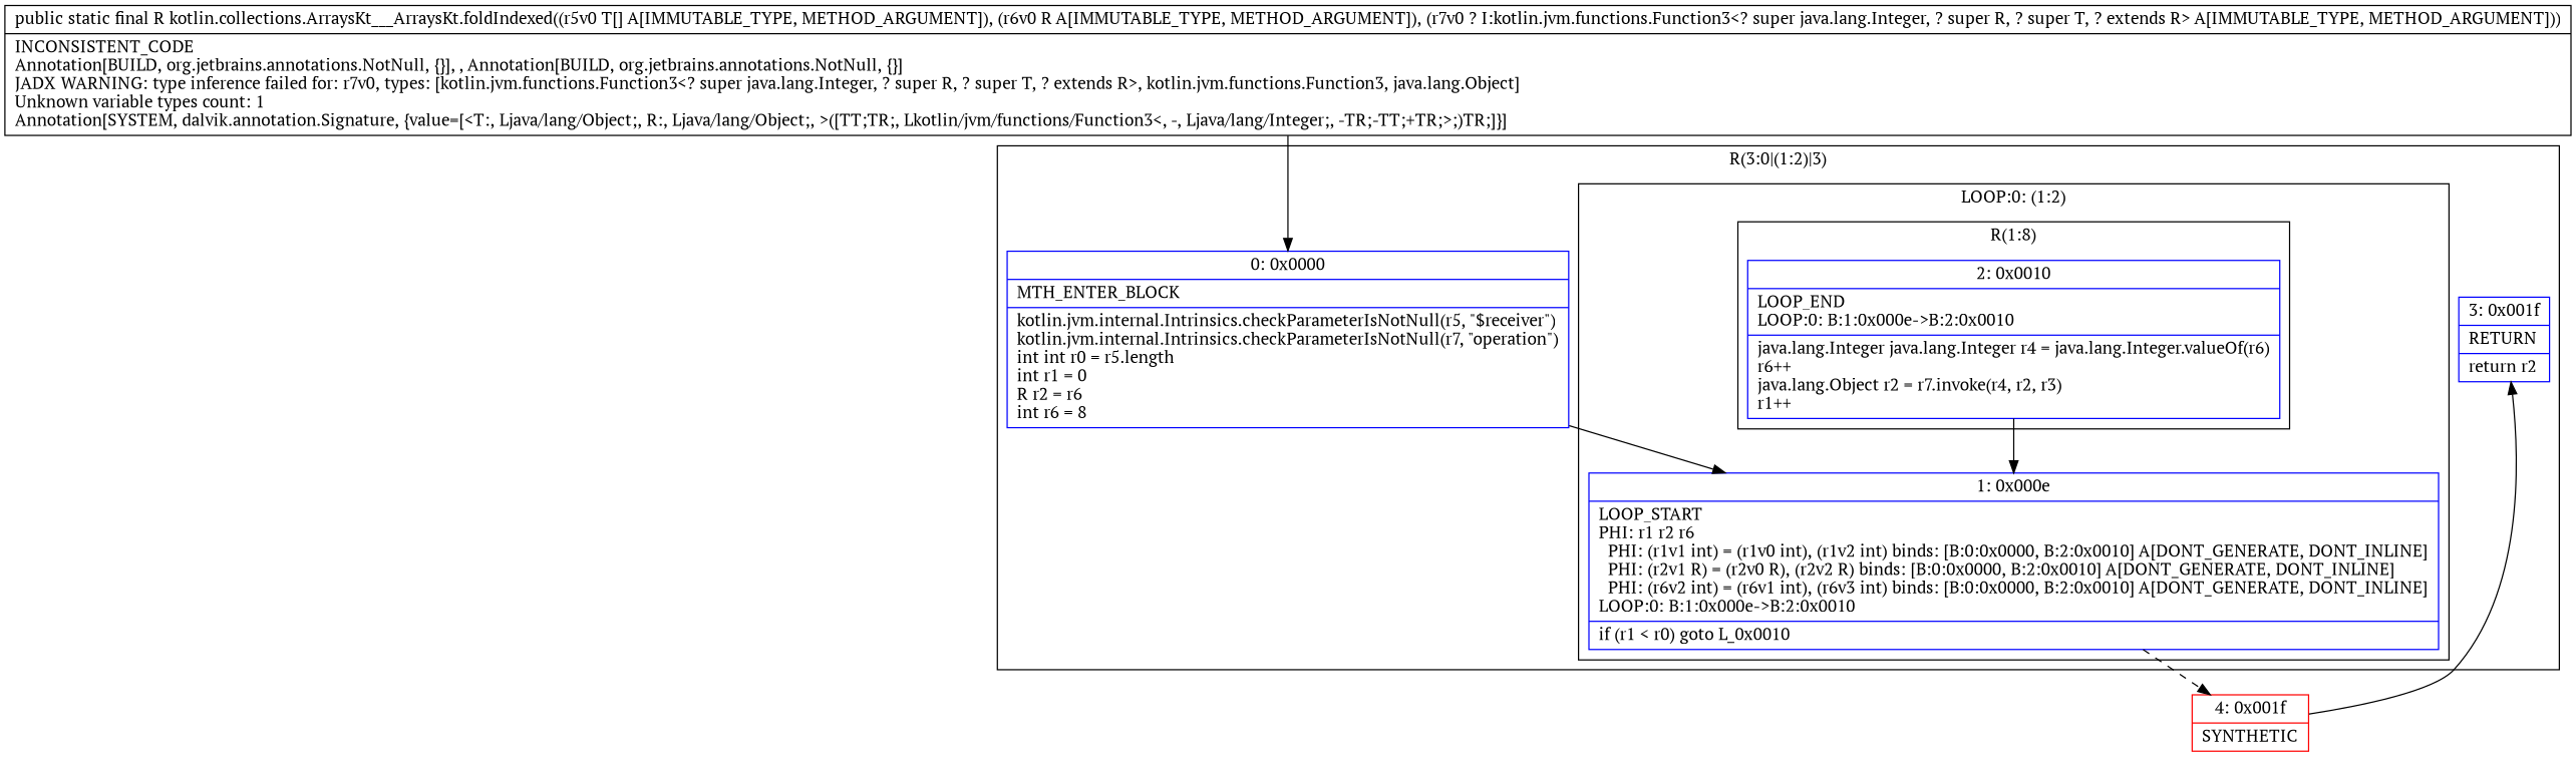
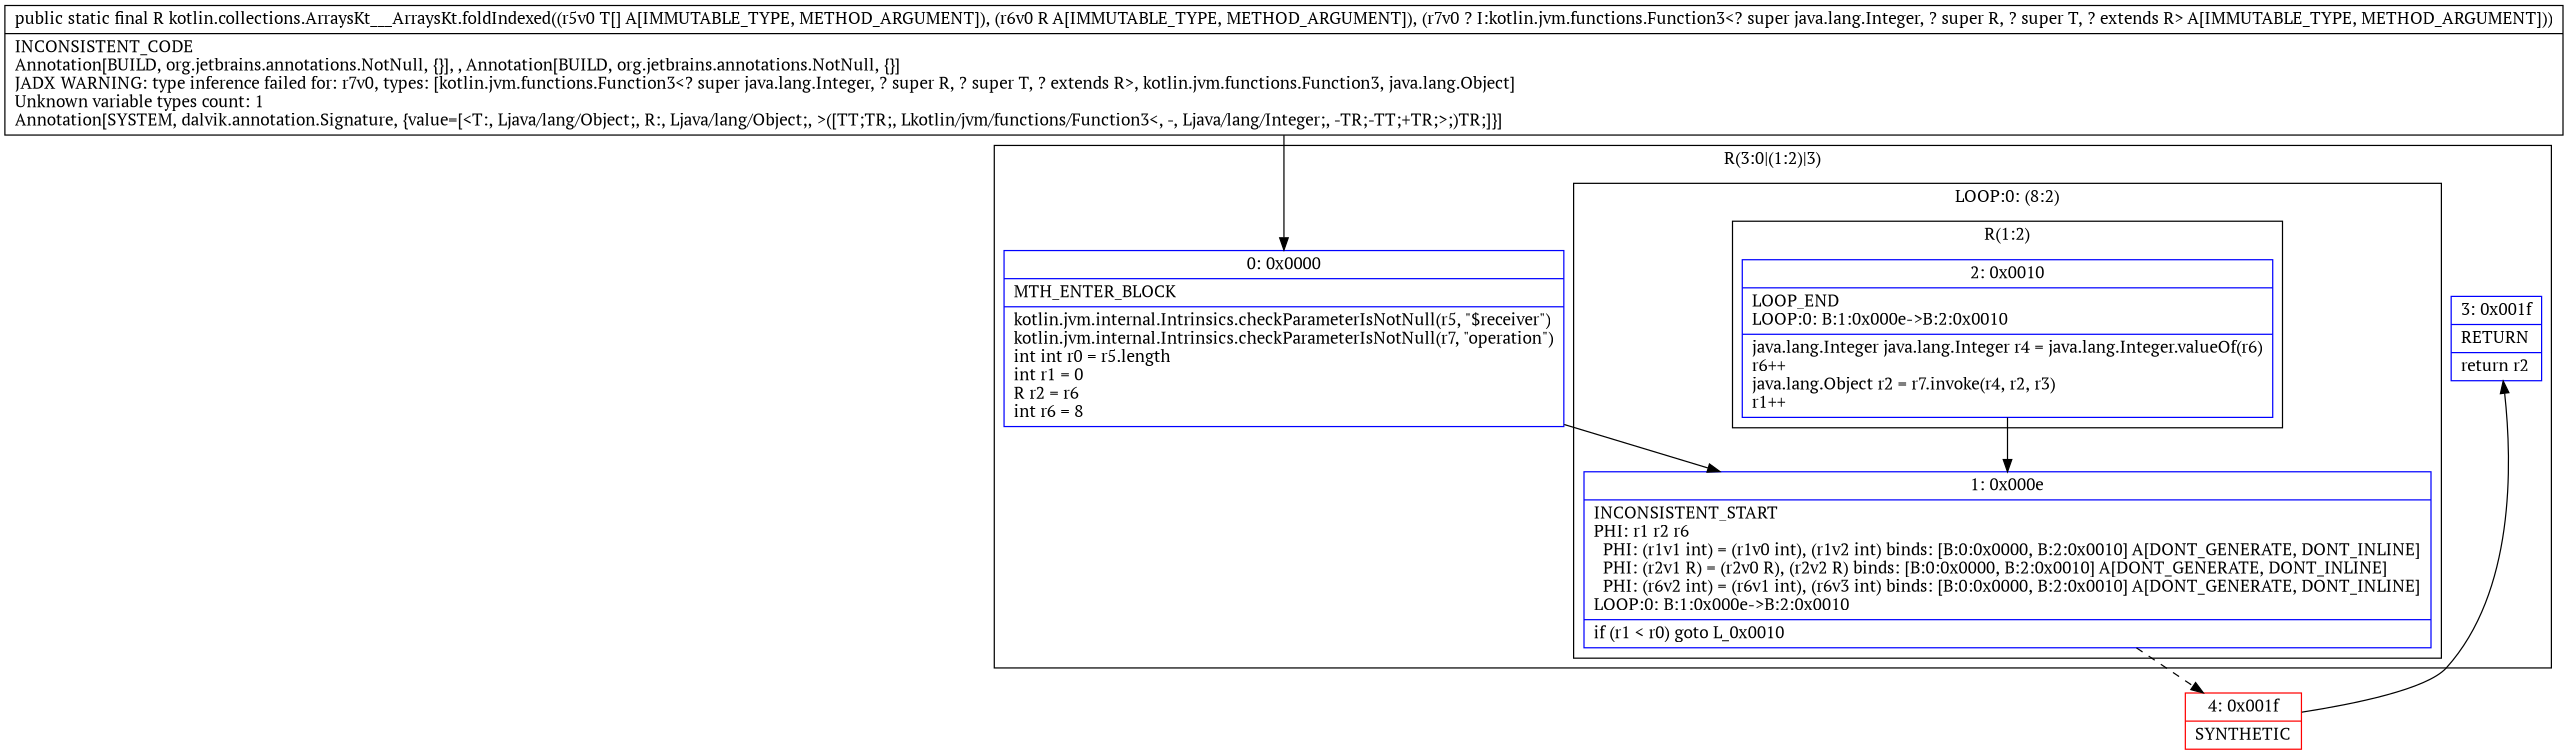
  digraph {
    fontname="PT Serif"
    node [color=blue fontname="PT Serif" shape=record]
    edge [fontname="PT Serif"]
    n1 [label="{2\:\ 0x0010|LOOP_END\lLOOP:0: B:1:0x000e\-\>B:2:0x0010\l|java.lang.Integer java.lang.Integer r4 = java.lang.Integer.valueOf(r6)\lr6++\ljava.lang.Object r2 = r7.invoke(r4, r2, r3)\lr1++\l}"]
-   n2 [label="{1\:\ 0x000e|LOOP_START\lPHI: r1 r2 r6 \l  PHI: (r1v1 int) = (r1v0 int), (r1v2 int) binds: [B:0:0x0000, B:2:0x0010] A[DONT_GENERATE, DONT_INLINE]\l  PHI: (r2v1 R) = (r2v0 R), (r2v2 R) binds: [B:0:0x0000, B:2:0x0010] A[DONT_GENERATE, DONT_INLINE]\l  PHI: (r6v2 int) = (r6v1 int), (r6v3 int) binds: [B:0:0x0000, B:2:0x0010] A[DONT_GENERATE, DONT_INLINE]\lLOOP:0: B:1:0x000e\-\>B:2:0x0010\l|if (r1 \< r0) goto L_0x0010\l}"]
+   n2 [label="{1\:\ 0x000e|INCONSISTENT_START\lPHI: r1 r2 r6 \l  PHI: (r1v1 int) = (r1v0 int), (r1v2 int) binds: [B:0:0x0000, B:2:0x0010] A[DONT_GENERATE, DONT_INLINE]\l  PHI: (r2v1 R) = (r2v0 R), (r2v2 R) binds: [B:0:0x0000, B:2:0x0010] A[DONT_GENERATE, DONT_INLINE]\l  PHI: (r6v2 int) = (r6v1 int), (r6v3 int) binds: [B:0:0x0000, B:2:0x0010] A[DONT_GENERATE, DONT_INLINE]\lLOOP:0: B:1:0x000e\-\>B:2:0x0010\l|if (r1 \< r0) goto L_0x0010\l}"]
    n3 [label="{0\:\ 0x0000|MTH_ENTER_BLOCK\l|kotlin.jvm.internal.Intrinsics.checkParameterIsNotNull(r5, \"$receiver\")\lkotlin.jvm.internal.Intrinsics.checkParameterIsNotNull(r7, \"operation\")\lint int r0 = r5.length\lint r1 = 0\lR r2 = r6\lint r6 = 8\l}"]
    n4 [label="{3\:\ 0x001f|RETURN\l|return r2\l}"]
    n5 [color=red label="{4\:\ 0x001f|SYNTHETIC\l}"]
    n6 [label="{public static final R kotlin.collections.ArraysKt___ArraysKt.foldIndexed((r5v0 T[] A[IMMUTABLE_TYPE, METHOD_ARGUMENT]), (r6v0 R A[IMMUTABLE_TYPE, METHOD_ARGUMENT]), (r7v0 ? I:kotlin.jvm.functions.Function3\<? super java.lang.Integer, ? super R, ? super T, ? extends R\> A[IMMUTABLE_TYPE, METHOD_ARGUMENT]))  | INCONSISTENT_CODE\lAnnotation[BUILD, org.jetbrains.annotations.NotNull, \{\}], , Annotation[BUILD, org.jetbrains.annotations.NotNull, \{\}]\lJADX WARNING: type inference failed for: r7v0, types: [kotlin.jvm.functions.Function3\<? super java.lang.Integer, ? super R, ? super T, ? extends R\>, kotlin.jvm.functions.Function3, java.lang.Object]\lUnknown variable types count: 1\lAnnotation[SYSTEM, dalvik.annotation.Signature, \{value=[\<T:, Ljava\/lang\/Object;, R:, Ljava\/lang\/Object;, \>([TT;TR;, Lkotlin\/jvm\/functions\/Function3\<, \-, Ljava\/lang\/Integer;, \-TR;\-TT;+TR;\>;)TR;]\}]\l}" color=""]
    subgraph cluster_1 {
      label="R(3:0|(1:2)|3)"
      n3
      n4
      subgraph cluster_2 {
-       label="LOOP:0: (1:2)"
+       label="LOOP:0: (8:2)"
        n2
        subgraph cluster_3 {
-         label="R(1:8)"
+         label="R(1:2)"
          n1
        }
      }
    }
    n1 -> n2
    n2 -> n5 [style=dashed]
    n3 -> n2
    n5 -> n4
    n6 -> n3
  }
